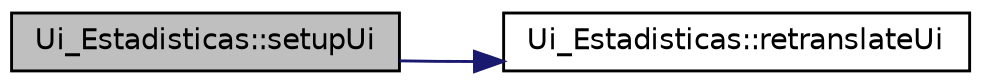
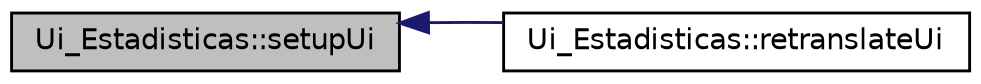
  digraph {
    rankdir=LR
    node [color=black fontname=Helvetica fontsize=10 shape=record style=filled]
    n1 [fillcolor=grey75 fontcolor=black height=0.2 label="Ui_Estadisticas::setupUi" width=0.4]
    n2 [fillcolor=white height=0.2 label="Ui_Estadisticas::retranslateUi" width=0.4]
-   n1 -> n2 [color=midnightblue fontname=Helvetica fontsize=10 labelfontname=Helvetica labelfontsize=10 style=solid]
+   n2 -> n1 [color=midnightblue fontname=Helvetica fontsize=10 labelfontname=Helvetica labelfontsize=10 style=solid]
  }
